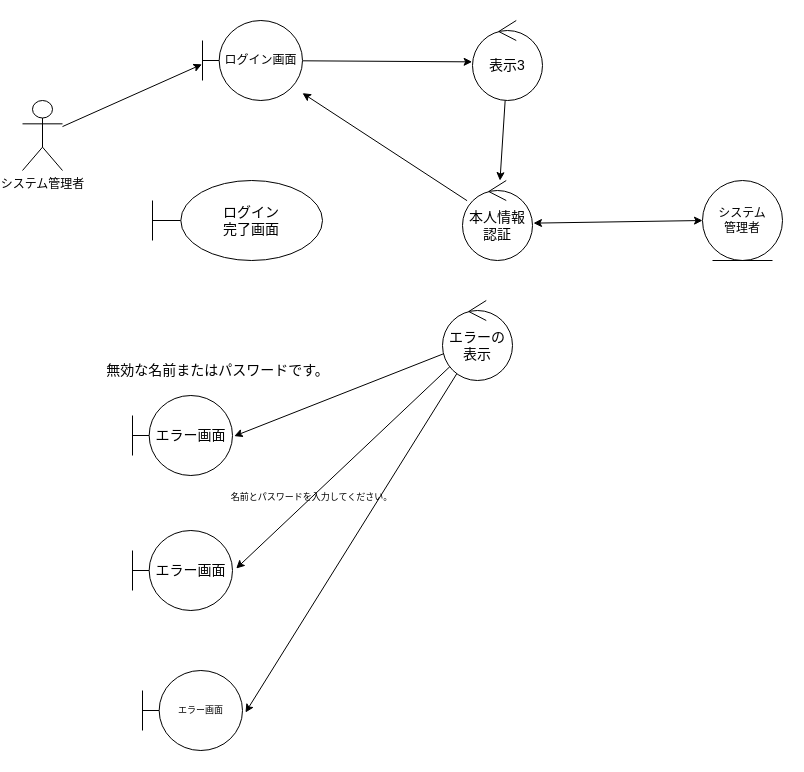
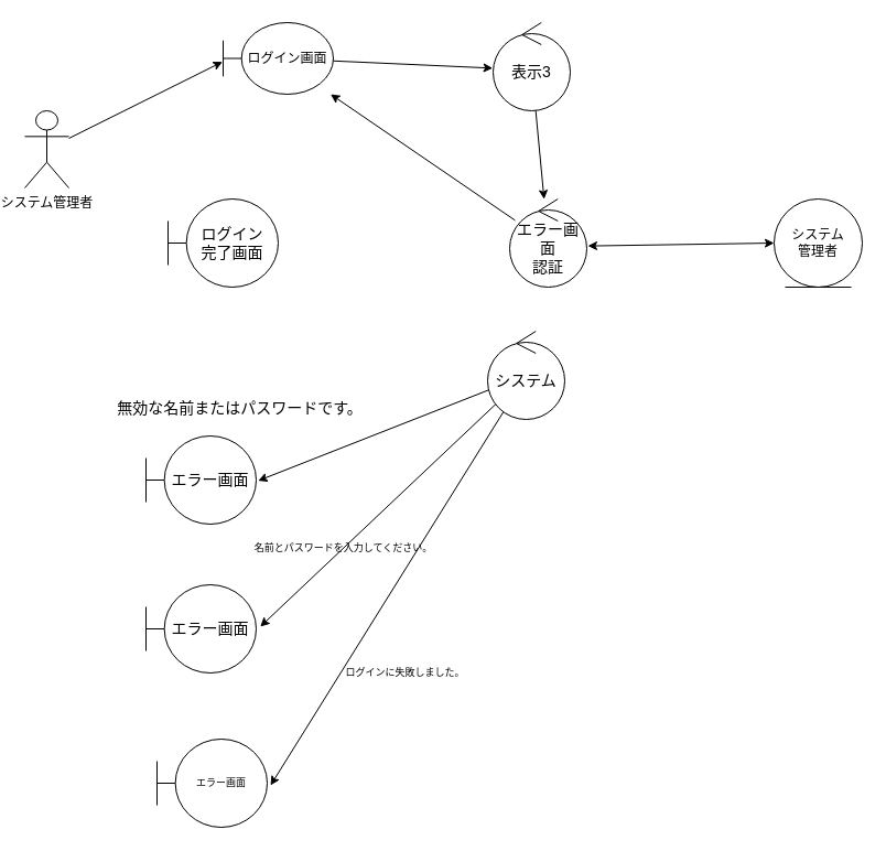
  <mxCell id="0" />
  <mxCell id="1" parent="0" />
  <mxCell id="2" style="edgeStyle=none;html=1;entryX=-0.006;entryY=0.548;entryDx=0;entryDy=0;entryPerimeter=0;fontSize=9;" parent="1" source="3" target="6" edge="1"><mxGeometry relative="1" as="geometry" /></mxCell>
  <mxCell id="3" value="システム管理者&lt;br&gt;" style="shape=umlActor;verticalLabelPosition=bottom;verticalAlign=top;html=1;" parent="1" vertex="1"><mxGeometry x="20" y="100" width="40" height="70" as="geometry" /></mxCell>
  <mxCell id="4" value="システム&lt;br&gt;管理者" style="ellipse;shape=umlEntity;whiteSpace=wrap;html=1;" parent="1" vertex="1"><mxGeometry x="700" y="180" width="80" height="80" as="geometry" /></mxCell>
  <mxCell id="5" style="edgeStyle=none;html=1;entryX=-0.005;entryY=0.517;entryDx=0;entryDy=0;entryPerimeter=0;fontSize=14;" parent="1" source="6" target="8" edge="1"><mxGeometry relative="1" as="geometry" /></mxCell>
- <mxCell id="6" value="ログイン画面" style="shape=umlBoundary;whiteSpace=wrap;html=1;fontSize=12;" parent="1" vertex="1"><mxGeometry x="200" y="20" width="100" height="80" as="geometry" /></mxCell>
+ <mxCell id="6" value="ログイン画面" style="shape=umlBoundary;whiteSpace=wrap;html=1;fontSize=12;" parent="1" vertex="1"><mxGeometry x="200" y="20" width="100" height="65" as="geometry" /></mxCell>
  <mxCell id="7" style="edgeStyle=none;html=1;fontSize=14;" parent="1" source="8" target="11" edge="1"><mxGeometry relative="1" as="geometry"><mxPoint x="475" y="310" as="targetPoint" /></mxGeometry></mxCell>
- <mxCell id="8" value="&lt;font style=&quot;font-size: 14px;&quot;&gt;表示3&lt;/font&gt;" style="ellipse;shape=umlControl;whiteSpace=wrap;html=1;fontSize=12;" parent="1" vertex="1"><mxGeometry x="470" y="20" width="70" height="80" as="geometry" /></mxCell>
+ <mxCell id="8" value="&lt;font style=&quot;font-size: 14px;&quot;&gt;表示3&lt;/font&gt;" style="ellipse;shape=umlControl;whiteSpace=wrap;html=1;fontSize=12;" parent="1" vertex="1"><mxGeometry x="445" y="20" width="70" height="80" as="geometry" /></mxCell>
  <mxCell id="9" value="" style="endArrow=classic;startArrow=classic;html=1;fontSize=14;entryX=0;entryY=0.5;entryDx=0;entryDy=0;exitX=1.014;exitY=0.533;exitDx=0;exitDy=0;exitPerimeter=0;" parent="1" source="11" target="4" edge="1"><mxGeometry width="50" height="50" relative="1" as="geometry"><mxPoint x="650" y="330" as="sourcePoint" /><mxPoint x="450" y="230" as="targetPoint" /></mxGeometry></mxCell>
  <mxCell id="10" style="edgeStyle=none;html=1;fontSize=14;" parent="1" source="11" target="6" edge="1"><mxGeometry relative="1" as="geometry" /></mxCell>
- <mxCell id="11" value="本人情報&lt;br&gt;認証" style="ellipse;shape=umlControl;whiteSpace=wrap;html=1;fontSize=14;" parent="1" vertex="1"><mxGeometry x="460" y="180" width="70" height="80" as="geometry" /></mxCell>
- <mxCell id="12" value="ログイン&lt;br&gt;完了画面" style="shape=umlBoundary;whiteSpace=wrap;html=1;fontSize=14;" parent="1" vertex="1"><mxGeometry x="150" y="180" width="170" height="80" as="geometry" /></mxCell>
+ <mxCell id="11" value="エラー画面&lt;br&gt;認証" style="ellipse;shape=umlControl;whiteSpace=wrap;html=1;fontSize=14;" parent="1" vertex="1"><mxGeometry x="460" y="180" width="70" height="80" as="geometry" /></mxCell>
+ <mxCell id="12" value="ログイン&lt;br&gt;完了画面" style="shape=umlBoundary;whiteSpace=wrap;html=1;fontSize=14;" parent="1" vertex="1"><mxGeometry x="150" y="180" width="100" height="80" as="geometry" /></mxCell>
  <mxCell id="13" style="edgeStyle=none;html=1;entryX=1.017;entryY=0.508;entryDx=0;entryDy=0;entryPerimeter=0;fontSize=14;" parent="1" source="16" target="17" edge="1"><mxGeometry relative="1" as="geometry" /></mxCell>
  <mxCell id="14" style="edgeStyle=none;html=1;entryX=1.037;entryY=0.475;entryDx=0;entryDy=0;entryPerimeter=0;fontSize=14;" parent="1" source="16" target="19" edge="1"><mxGeometry relative="1" as="geometry" /></mxCell>
  <mxCell id="15" style="edgeStyle=none;html=1;entryX=1.03;entryY=0.525;entryDx=0;entryDy=0;entryPerimeter=0;fontSize=9;" parent="1" source="16" target="21" edge="1"><mxGeometry relative="1" as="geometry" /></mxCell>
- <mxCell id="16" value="エラーの表示" style="ellipse;shape=umlControl;whiteSpace=wrap;html=1;fontSize=14;" parent="1" vertex="1"><mxGeometry x="440" y="300" width="70" height="80" as="geometry" /></mxCell>
+ <mxCell id="16" value="システム" style="ellipse;shape=umlControl;whiteSpace=wrap;html=1;fontSize=14;" parent="1" vertex="1"><mxGeometry x="440" y="300" width="70" height="80" as="geometry" /></mxCell>
  <mxCell id="17" value="エラー画面" style="shape=umlBoundary;whiteSpace=wrap;html=1;fontSize=14;" parent="1" vertex="1"><mxGeometry x="130" y="395" width="100" height="80" as="geometry" /></mxCell>
  <mxCell id="18" value="無効な名前またはパスワードです。" style="text;html=1;align=center;verticalAlign=middle;resizable=0;points=[];autosize=1;strokeColor=none;fillColor=none;fontSize=14;" parent="1" vertex="1"><mxGeometry x="90" y="355" width="250" height="30" as="geometry" /></mxCell>
  <mxCell id="19" value="エラー画面" style="shape=umlBoundary;whiteSpace=wrap;html=1;fontSize=14;" parent="1" vertex="1"><mxGeometry x="130" y="530" width="100" height="80" as="geometry" /></mxCell>
  <mxCell id="20" value="&lt;font style=&quot;font-size: 9px;&quot;&gt;名前とパスワードを入力してください。&lt;/font&gt;" style="text;html=1;align=center;verticalAlign=middle;resizable=0;points=[];autosize=1;strokeColor=none;fillColor=none;fontSize=14;rotation=0;" parent="1" vertex="1"><mxGeometry x="214" y="480" width="190" height="30" as="geometry" /></mxCell>
  <mxCell id="21" value="エラー画面" style="shape=umlBoundary;whiteSpace=wrap;html=1;fontSize=9;" parent="1" vertex="1"><mxGeometry x="140" y="670" width="100" height="80" as="geometry" /></mxCell>
+ <mxCell id="22" value="ログインに失敗しました。" style="text;html=1;align=center;verticalAlign=middle;resizable=0;points=[];autosize=1;strokeColor=none;fillColor=none;fontSize=9;" parent="1" vertex="1"><mxGeometry x="300" y="600" width="130" height="20" as="geometry" /></mxCell>
